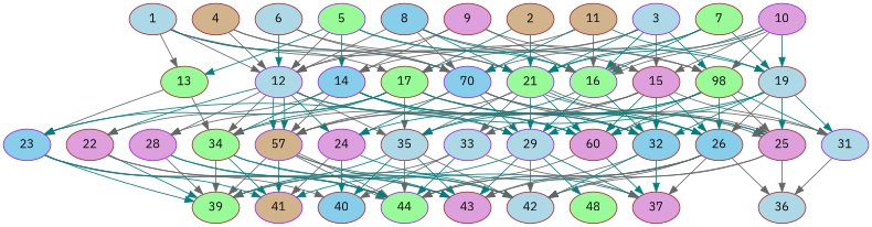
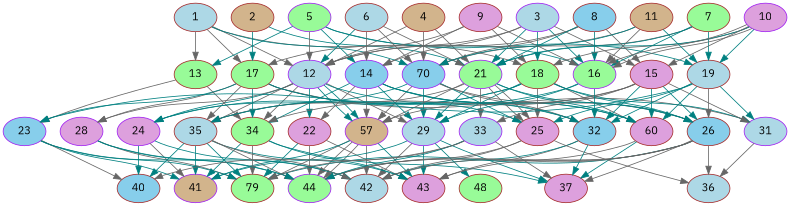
  digraph {
    fontname="IBM Plex Sans"
    node [alpha=0.01 color=brown fillcolor=lightblue fontname="IBM Plex Sans" style=filled]
    edge [color=teal fontname="IBM Plex Sans"]
    1 [alpha=0.16 expect_size=10058070610313752]
    12 [alpha=0.00 color=purple expect_size=27529857118968212]
    13 [expect_size=38205783862472081408 fillcolor=palegreen]
    17 [alpha=0.13 expect_size=3369680133021334 fillcolor=palegreen]
-   18 [alpha=0.15 expect_size=44803731421659136000 fillcolor=palegreen label=98]
+   18 [alpha=0.15 expect_size=44803731421659136000 fillcolor=palegreen]
    n6 [alpha=0.04 color=purple expect_size=2247617950923993645056 fillcolor=skyblue label=70]
    22 [alpha=0.10 expect_size=10426095824030016 fillcolor=plum]
    24 [alpha=0.02 color=purple expect_size=1497615085559764484096 fillcolor=plum]
    n9 [alpha=0.11 color=purple expect_size=1018543450119690624 fillcolor=tan label=57]
    28 [alpha=0.08 color=purple expect_size=123726811940616404992 fillcolor=plum]
    29 [alpha=0.19 color=purple expect_size=15692647187730068]
    n12 [alpha=0.05 expect_size=390480069376786880 fillcolor=plum label=60]
    34 [alpha=0.14 expect_size=15053350813265035264 fillcolor=palegreen]
    35 [alpha=0.15 expect_size=484451637386532224]
    23 [alpha=0.20 color=purple expect_size=1769156385585068244992 fillcolor=skyblue]
    32 [expect_size=1887993575263086575616 fillcolor=skyblue]
    31 [alpha=0.06 color=purple expect_size=240638445955238068224]
    25 [alpha=0.07 expect_size=73486047597858656 fillcolor=plum]
    26 [expect_size=47620800267656648 fillcolor=skyblue]
-   39 [alpha=0.08 expect_size=327963425764278272000 fillcolor=palegreen]
+   39 [alpha=0.08 expect_size=327963425764278272000 fillcolor=palegreen label=79]
    43 [expect_size=8184218908176411 fillcolor=plum]
    44 [color=purple expect_size=72735172228533056 fillcolor=palegreen]
    40 [alpha=0.04 expect_size=5120479468271280 fillcolor=skyblue]
    41 [alpha=0.06 color=purple expect_size=2949259949964011 fillcolor=tan]
    42 [alpha=0.16 expect_size=190532755069599744000]
    37 [alpha=0.05 expect_size=1727754305253857558528 fillcolor=plum]
    n27 [alpha=0.15 expect_size=1539490508391753711616 fillcolor=palegreen label=48]
    36 [alpha=0.18 expect_size=257033579887543189504]
    2 [alpha=0.20 expect_size=12292842401259472 fillcolor=tan]
    21 [alpha=0.15 color=purple expect_size=2750943423719538688 fillcolor=palegreen]
    33 [alpha=0.06 color=purple expect_size=5111910958097247]
    3 [alpha=0.15 color=purple expect_size=178964755307228832]
    14 [alpha=0.17 color=purple expect_size=29091654529109976 fillcolor=skyblue]
    15 [alpha=0.06 expect_size=1788178465211824128 fillcolor=plum]
    16 [alpha=0.13 color=purple expect_size=14165863297766512 fillcolor=palegreen]
    4 [alpha=0.12 expect_size=177924877007932928 fillcolor=tan]
    5 [alpha=0.08 color=purple expect_size=2402608595169299456 fillcolor=palegreen]
    19 [alpha=0.07 expect_size=172112356068187296]
    6 [alpha=0.02 expect_size=1483932993058397749248]
    7 [alpha=0.06 expect_size=917214466720485 fillcolor=palegreen]
    8 [alpha=0.13 expect_size=6292263784144564 fillcolor=skyblue]
    9 [alpha=0.06 expect_size=311177187036052416 fillcolor=plum]
    10 [alpha=0.12 color=purple expect_size=10212431530015576 fillcolor=plum]
    11 [expect_size=389685368199458062336 fillcolor=tan]
    1 -> 12 [color=gray40]
    1 -> 13 [color=gray40]
    1 -> 17 [color=gray40]
    1 -> 18 [color=gray40]
    1 -> n6
    12 -> 22
    12 -> 24
    12 -> n9
    12 -> n9
    12 -> 28 [color=gray40]
    12 -> 29 [color=gray40]
    12 -> n12
    12 -> 34 [color=gray40]
    12 -> 35 [color=gray40]
    13 -> 34 [color=gray40]
    13 -> 23 [color=gray40]
    17 -> 28 [color=gray40]
    17 -> 34
    17 -> 35 [color=gray40]
    17 -> 23
    17 -> 32
    17 -> 31 [color=gray40]
    17 -> 25
    18 -> 24
    18 -> 29
    18 -> n12 [color=gray40]
    18 -> 35
    18 -> 31
    18 -> 25 [color=gray40]
    18 -> 26
    n6 -> 24
    n6 -> n9 [color=gray40]
    n6 -> 29
    n6 -> 32 [color=gray40]
    n6 -> 25
    n6 -> 26 [color=gray40]
    22 -> 39
    22 -> 43 [color=gray40]
    22 -> 44 [color=gray40]
    24 -> 40
    24 -> 41 [color=gray40]
    24 -> 42
    n9 -> 39 [color=gray40]
    n9 -> 43
    n9 -> 44 [color=gray40]
    n9 -> 44 [color=gray40]
    n9 -> 41
    n9 -> 42 [color=gray40]
    28 -> 39 [color=gray40]
    28 -> 44
    28 -> 42
    29 -> 43
    29 -> 41
    29 -> 42 [color=gray40]
    29 -> 37
    29 -> n27
    n12 -> 44 [color=gray40]
    n12 -> 37
    34 -> 39 [color=gray40]
    34 -> 43
    34 -> 41
    34 -> 37
    35 -> 39
    35 -> 43
    35 -> 44 [color=gray40]
    35 -> 40
+   35 -> 41
    35 -> 42 [color=gray40]
    23 -> 39
    23 -> 44
    23 -> 40 [color=gray40]
    23 -> 41
    32 -> 43 [color=gray40]
    32 -> 42
    32 -> 37
    31 -> 36 [color=gray40]
    25 -> 44 [color=gray40]
    25 -> 42 [color=gray40]
    25 -> 36 [color=gray40]
    26 -> 39
    26 -> 43 [color=gray40]
    26 -> 44 [color=gray40]
    26 -> 42 [color=gray40]
    26 -> 37 [color=gray40]
    26 -> 36 [color=gray40]
    2 -> 17
    2 -> 21
    21 -> n9 [color=gray40]
    21 -> 29
    21 -> n12
    21 -> 35 [color=gray40]
    21 -> 25 [color=gray40]
    21 -> 25 [color=gray40]
    21 -> 26
    21 -> 33 [color=gray40]
    33 -> 39 [color=gray40]
    33 -> 44
    33 -> 40 [color=gray40]
    33 -> 37 [color=gray40]
    3 -> 17 [color=gray40]
    3 -> 18
    3 -> 21
    3 -> 14 [color=gray40]
    3 -> 15 [color=gray40]
    3 -> 16
    14 -> 22 [color=gray40]
    14 -> n9 [color=gray40]
    14 -> 29
    14 -> n12
    14 -> 34
    14 -> 32
    14 -> 26
    15 -> n9 [color=gray40]
    15 -> n12
    15 -> 34 [color=gray40]
    15 -> 32
    15 -> 31 [color=gray40]
    15 -> 26
    15 -> 33 [color=gray40]
    16 -> 29
    16 -> 35
    16 -> 32
    4 -> 12 [color=gray40]
    4 -> n6 [color=gray40]
    4 -> 21 [color=gray40]
    5 -> 12 [color=gray40]
    5 -> 13
    5 -> 14
    5 -> 16
    5 -> 19
    19 -> n12
    19 -> 23
    19 -> 32
    19 -> 31
    19 -> 25
    19 -> 26 [color=gray40]
    6 -> 12
    6 -> n6 [color=gray40]
    6 -> 21 [color=gray40]
+   6 -> 14 [color=gray40]
    7 -> n6 [color=gray40]
    7 -> 21
    7 -> 16
    7 -> 19
    8 -> 12 [color=gray40]
    8 -> n6 [color=gray40]
    8 -> 21
    8 -> 15 [color=gray40]
    8 -> 16
    9 -> 12 [color=gray40]
    9 -> 18 [color=gray40]
    9 -> 14 [color=gray40]
    9 -> 16 [color=gray40]
    10 -> 18 [color=gray40]
    10 -> 21
    10 -> 15 [color=gray40]
    10 -> 16 [color=gray40]
    10 -> 16 [color=gray40]
    10 -> 19
    11 -> 12 [color=gray40]
    11 -> n6
    11 -> 16 [color=gray40]
    11 -> 19
  }
